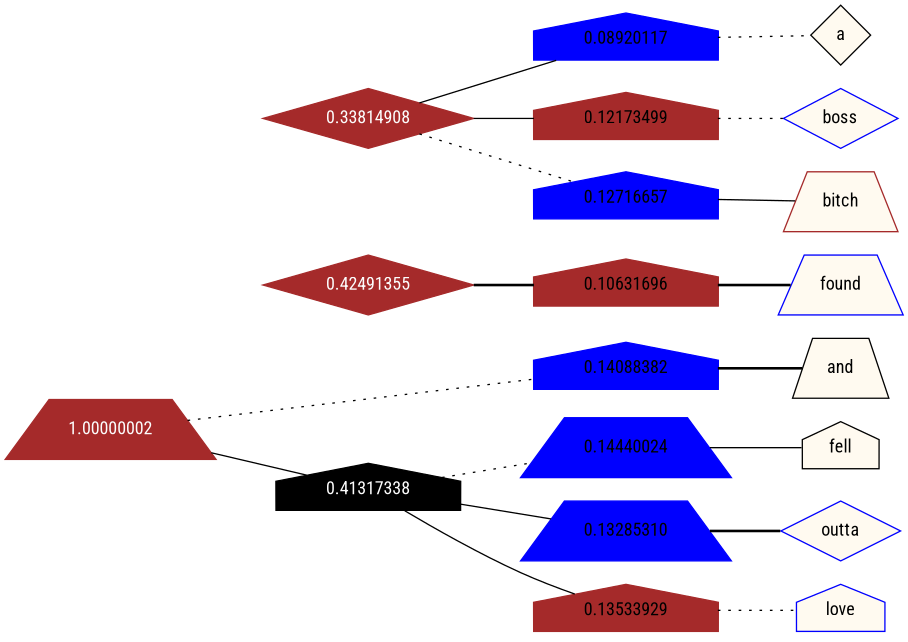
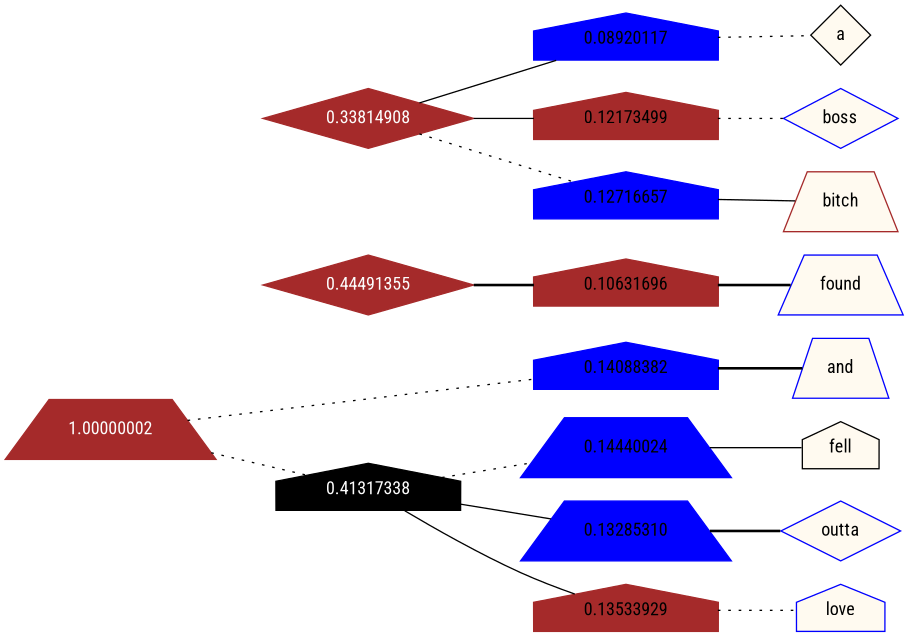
  graph {
    fontname="Roboto Condensed"
    rankdir=LR
    node [color=blue fontname="Roboto Condensed" format=png nodesep=0.001 ordering=out overlap_scaling=0.01 ranksep=0.001 shape=house style=filled]
    edge [fontname="Roboto Condensed" style=dotted]
    n1 [color=black fillcolor=floralwhite height=0.15 label=fell style="filled,solid" width=0.15]
    n2 [fillcolor=floralwhite height=0.15 label=outta shape=diamond style="filled,solid" width=0.15]
    n3 [fillcolor=floralwhite height=0.15 label=love style="filled,solid" width=0.15]
-   n4 [color=black fillcolor=floralwhite height=0.15 label=and shape=trapezium style="filled,solid" width=0.15]
+   n4 [fillcolor=floralwhite height=0.15 label=and shape=trapezium style="filled,solid" width=0.15]
    n5 [fillcolor=floralwhite height=0.15 label=found shape=trapezium style="filled,solid" width=0.15]
    n6 [color=black fillcolor=floralwhite height=0.15 label=a shape=diamond style="filled,solid" width=0.15]
    n7 [fillcolor=floralwhite height=0.15 label=boss shape=diamond style="filled,solid" width=0.15]
    n8 [color=brown fillcolor=floralwhite height=0.15 label=bitch shape=trapezium style="filled,solid" width=0.15]
    n9 [fontcolor=black height=0.15 label=0.14440024 shape=trapezium width=0.15]
    n10 [fontcolor=black height=0.15 label=0.13285310 shape=trapezium width=0.15]
    n11 [color=brown fontcolor=black height=0.15 label=0.13533929 width=0.15]
    n12 [fontcolor=black height=0.15 label=0.14088382 width=0.15]
    n13 [color=brown fontcolor=black height=0.15 label=0.10631696 width=0.15]
    n14 [fontcolor=black height=0.15 label=0.08920117 width=0.15]
    n15 [color=brown fontcolor=black height=0.15 label=0.12173499 width=0.15]
    n16 [fontcolor=black height=0.15 label=0.12716657 width=0.15]
    n17 [color=brown fontcolor=grey99 height=0.15 label=1.00000002 shape=trapezium width=0.15]
    n18 [color=black fontcolor=grey99 height=0.15 label=0.41317338 width=0.15]
-   n19 [color=brown fontcolor=grey99 height=0.15 label=0.42491355 shape=diamond width=0.15]
+   n19 [color=brown fontcolor=grey99 height=0.15 label=0.44491355 shape=diamond width=0.15]
    n20 [color=brown fontcolor=grey99 height=0.15 label=0.33814908 shape=diamond width=0.15]
    subgraph sub_1 {
      rank=same
      n1
      n2
      n3
      n4
      n5
      n6
      n7
      n8
    }
    subgraph sub_2 {
      rank=same
      n9
      n10
      n11
      n12
      n13
      n14
      n15
      n16
    }
    n9 -- n1 [style=solid]
    n10 -- n2 [style=bold]
    n11 -- n3
    n12 -- n4 [style=bold]
    n13 -- n5 [style=bold]
    n14 -- n6
    n15 -- n7
    n16 -- n8 [style=solid]
    n17 -- n12
-   n17 -- n18 [style=solid]
+   n17 -- n18
    n18 -- n9
    n18 -- n10 [style=solid]
    n18 -- n11 [style=solid]
    n19 -- n13 [style=bold]
    n20 -- n14 [style=solid]
    n20 -- n15 [style=solid]
    n20 -- n16
  }
